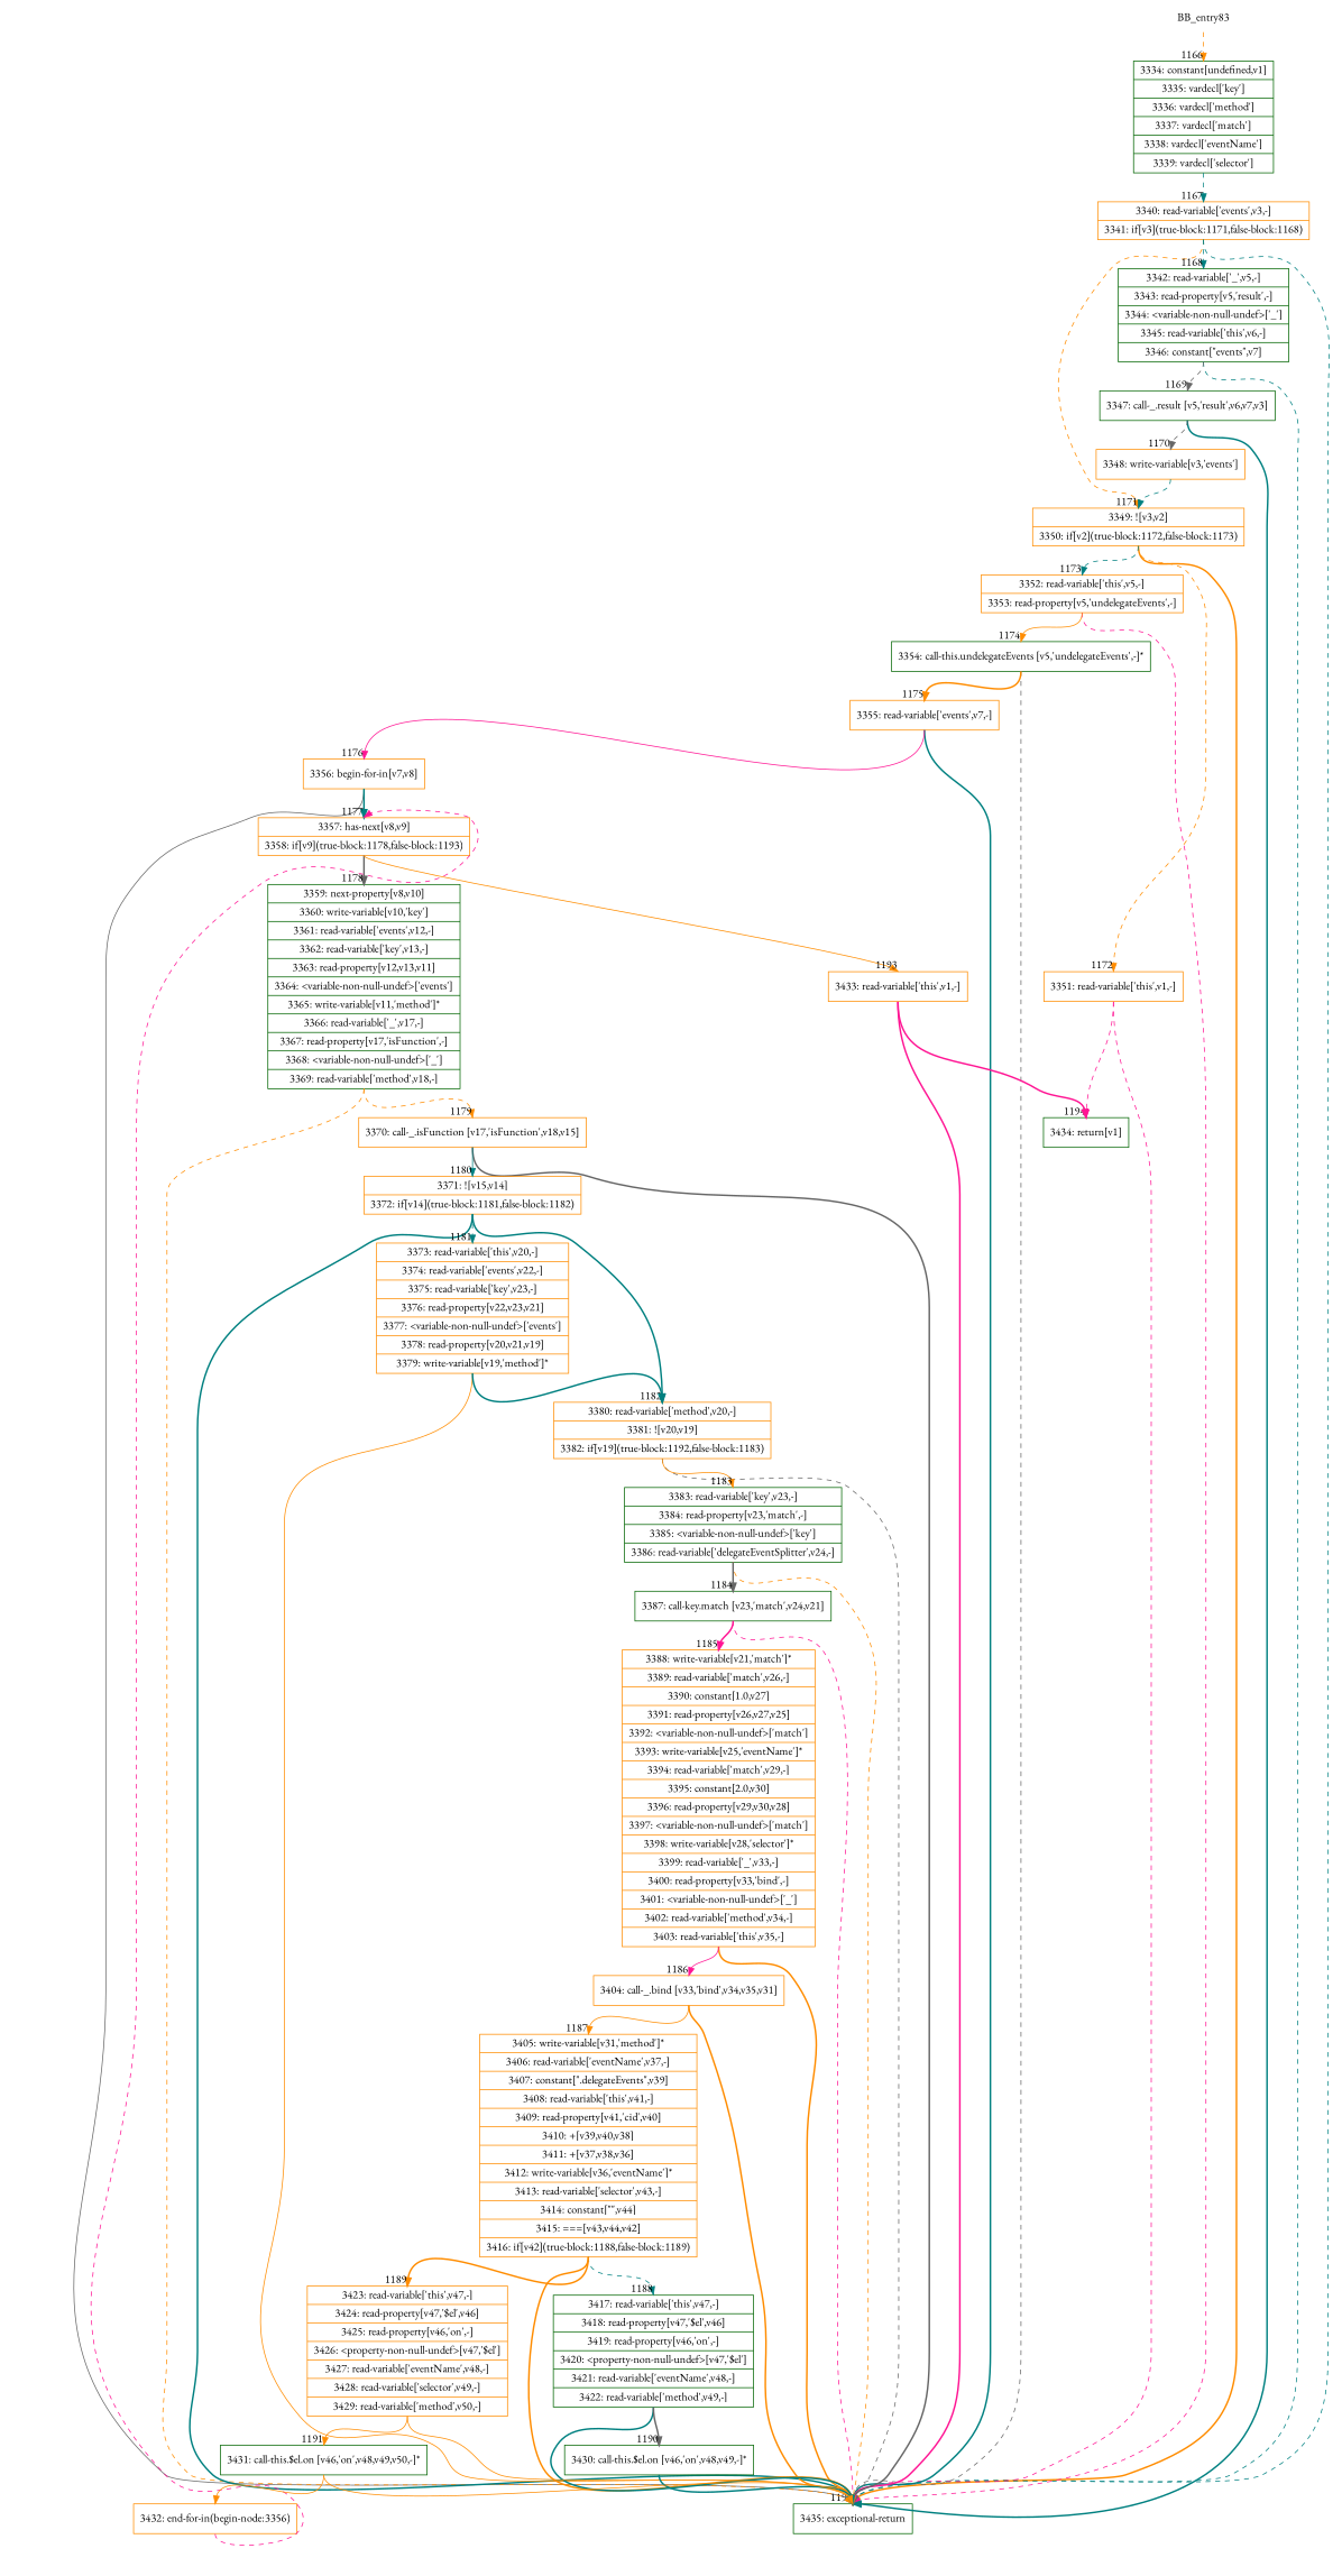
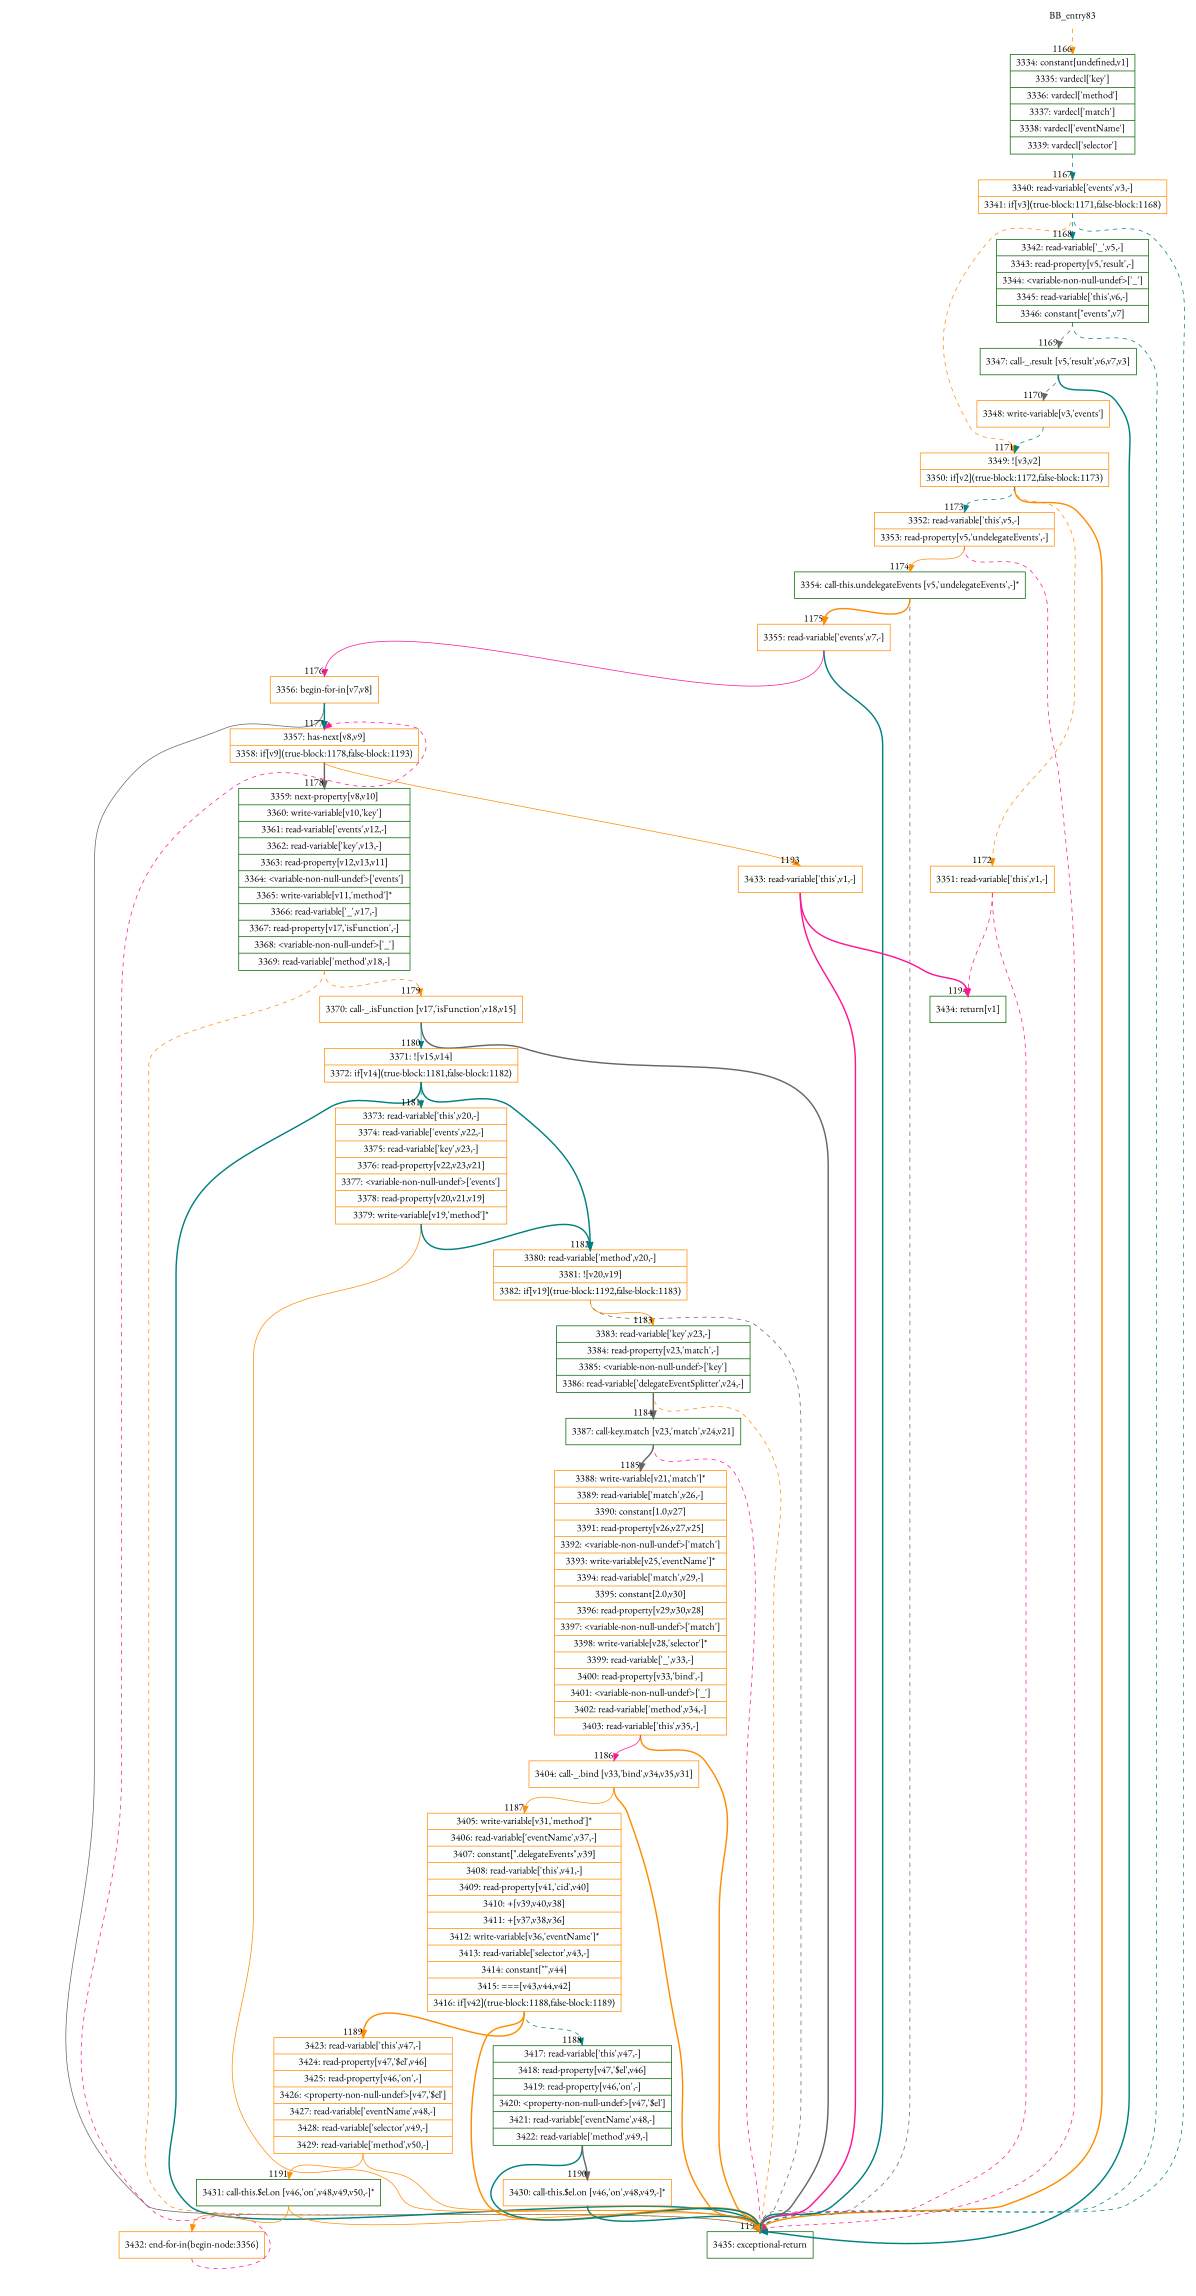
  digraph {
    fontname="EB Garamond"
    rankdir=TD
    node [color=darkorange fontname="EB Garamond" shape=record]
    edge [color=darkorange fontname="EB Garamond" headport=n style=dashed tailport=s]
    n1 [label=BB_entry83 shape=none]
    n2 [color=darkgreen label="{3334: constant[undefined,v1]|3335: vardecl['key']|3336: vardecl['method']|3337: vardecl['match']|3338: vardecl['eventName']|3339: vardecl['selector']}"]
    n3 [label="{3340: read-variable['events',v3,-]|3341: if[v3](true-block:1171,false-block:1168)}"]
    n4 [label="{3349: ![v3,v2]|3350: if[v2](true-block:1172,false-block:1173)}"]
    n5 [color=darkgreen label="{3342: read-variable['_',v5,-]|3343: read-property[v5,'result',-]|3344: \<variable-non-null-undef\>['_']|3345: read-variable['this',v6,-]|3346: constant[\"events\",v7]}"]
    n6 [color=darkgreen label="{3435: exceptional-return}"]
    n7 [label="{3351: read-variable['this',v1,-]}"]
    n8 [label="{3352: read-variable['this',v5,-]|3353: read-property[v5,'undelegateEvents',-]}"]
    n9 [color=darkgreen label="{3347: call-_.result [v5,'result',v6,v7,v3]}"]
    n10 [color=darkgreen label="{3434: return[v1]}"]
    n11 [color=darkgreen label="{3354: call-this.undelegateEvents [v5,'undelegateEvents',-]*}"]
    n12 [label="{3348: write-variable[v3,'events']}"]
    n13 [label="{3355: read-variable['events',v7,-]}"]
    n14 [label="{3356: begin-for-in[v7,v8]}"]
    n15 [label="{3357: has-next[v8,v9]|3358: if[v9](true-block:1178,false-block:1193)}"]
    n16 [color=darkgreen label="{3359: next-property[v8,v10]|3360: write-variable[v10,'key']|3361: read-variable['events',v12,-]|3362: read-variable['key',v13,-]|3363: read-property[v12,v13,v11]|3364: \<variable-non-null-undef\>['events']|3365: write-variable[v11,'method']*|3366: read-variable['_',v17,-]|3367: read-property[v17,'isFunction',-]|3368: \<variable-non-null-undef\>['_']|3369: read-variable['method',v18,-]}"]
    n17 [label="{3433: read-variable['this',v1,-]}"]
    n18 [label="{3370: call-_.isFunction [v17,'isFunction',v18,v15]}"]
    n19 [label="{3371: ![v15,v14]|3372: if[v14](true-block:1181,false-block:1182)}"]
    n20 [label="{3373: read-variable['this',v20,-]|3374: read-variable['events',v22,-]|3375: read-variable['key',v23,-]|3376: read-property[v22,v23,v21]|3377: \<variable-non-null-undef\>['events']|3378: read-property[v20,v21,v19]|3379: write-variable[v19,'method']*}"]
    n21 [label="{3380: read-variable['method',v20,-]|3381: ![v20,v19]|3382: if[v19](true-block:1192,false-block:1183)}"]
    n22 [color=darkgreen label="{3383: read-variable['key',v23,-]|3384: read-property[v23,'match',-]|3385: \<variable-non-null-undef\>['key']|3386: read-variable['delegateEventSplitter',v24,-]}"]
    n23 [label="{3432: end-for-in(begin-node:3356)}"]
    n24 [color=darkgreen label="{3387: call-key.match [v23,'match',v24,v21]}"]
    n25 [label="{3388: write-variable[v21,'match']*|3389: read-variable['match',v26,-]|3390: constant[1.0,v27]|3391: read-property[v26,v27,v25]|3392: \<variable-non-null-undef\>['match']|3393: write-variable[v25,'eventName']*|3394: read-variable['match',v29,-]|3395: constant[2.0,v30]|3396: read-property[v29,v30,v28]|3397: \<variable-non-null-undef\>['match']|3398: write-variable[v28,'selector']*|3399: read-variable['_',v33,-]|3400: read-property[v33,'bind',-]|3401: \<variable-non-null-undef\>['_']|3402: read-variable['method',v34,-]|3403: read-variable['this',v35,-]}"]
    n26 [label="{3404: call-_.bind [v33,'bind',v34,v35,v31]}"]
    n27 [label="{3405: write-variable[v31,'method']*|3406: read-variable['eventName',v37,-]|3407: constant[\".delegateEvents\",v39]|3408: read-variable['this',v41,-]|3409: read-property[v41,'cid',v40]|3410: +[v39,v40,v38]|3411: +[v37,v38,v36]|3412: write-variable[v36,'eventName']*|3413: read-variable['selector',v43,-]|3414: constant[\"\",v44]|3415: ===[v43,v44,v42]|3416: if[v42](true-block:1188,false-block:1189)}"]
    n28 [color=darkgreen label="{3417: read-variable['this',v47,-]|3418: read-property[v47,'$el',v46]|3419: read-property[v46,'on',-]|3420: \<property-non-null-undef\>[v47,'$el']|3421: read-variable['eventName',v48,-]|3422: read-variable['method',v49,-]}"]
    n29 [label="{3423: read-variable['this',v47,-]|3424: read-property[v47,'$el',v46]|3425: read-property[v46,'on',-]|3426: \<property-non-null-undef\>[v47,'$el']|3427: read-variable['eventName',v48,-]|3428: read-variable['selector',v49,-]|3429: read-variable['method',v50,-]}"]
-   n30 [color=darkgreen label="{3430: call-this.$el.on [v46,'on',v48,v49,-]*}"]
+   n30 [label="{3430: call-this.$el.on [v46,'on',v48,v49,-]*}"]
    n31 [color=darkgreen label="{3431: call-this.$el.on [v46,'on',v48,v49,v50,-]*}"]
    n1 -> n2 [headlabel="    1166"]
    n2 -> n3 [color=teal headlabel="      1167"]
    n3 -> n4 [headlabel="      1171"]
    n3 -> n5 [color=teal headlabel="      1168"]
    n3 -> n6 [color=teal headlabel="      1195"]
    n4 -> n6 [style=bold]
    n4 -> n7 [headlabel="      1172"]
    n4 -> n8 [color=teal headlabel="      1173"]
    n5 -> n6 [color=teal]
    n5 -> n9 [color=gray40 headlabel="      1169"]
    n7 -> n6 [color=deeppink]
    n7 -> n10 [color=deeppink headlabel="      1194"]
    n8 -> n6 [color=deeppink]
    n8 -> n11 [headlabel="      1174" style=solid]
    n9 -> n6 [color=teal style=bold]
    n9 -> n12 [color=gray40 headlabel="      1170"]
    n11 -> n6 [color=gray40]
    n11 -> n13 [headlabel="      1175" style=bold]
    n12 -> n4 [color=teal]
    n13 -> n6 [color=teal style=bold]
    n13 -> n14 [color=deeppink headlabel="      1176" style=solid]
    n14 -> n6 [color=gray40 style=solid]
    n14 -> n15 [color=teal headlabel="      1177" style=bold]
    n15 -> n16 [color=gray40 headlabel="      1178" style=bold]
    n15 -> n17 [headlabel="      1193" style=solid]
    n16 -> n6
    n16 -> n18 [headlabel="      1179"]
    n17 -> n6 [color=deeppink style=bold]
    n17 -> n10 [color=deeppink style=bold]
    n18 -> n6 [color=gray40 style=bold]
    n18 -> n19 [color=teal headlabel="      1180" style=solid]
    n19 -> n6 [color=teal style=bold]
    n19 -> n20 [color=teal headlabel="      1181"]
    n19 -> n21 [color=teal headlabel="      1182" style=bold]
    n20 -> n6 [style=solid]
    n20 -> n21 [color=teal style=bold]
    n21 -> n6 [color=gray40]
    n21 -> n22 [headlabel="      1183" style=solid]
    n22 -> n6
    n22 -> n24 [color=gray40 headlabel="      1184" style=bold]
    n23 -> n15 [color=deeppink]
    n24 -> n6 [color=deeppink]
-   n24 -> n25 [color=deeppink headlabel="      1185" style=bold]
+   n24 -> n25 [color=gray40 headlabel="      1185" style=bold]
    n25 -> n6 [style=bold]
    n25 -> n26 [color=deeppink headlabel="      1186" style=solid]
    n26 -> n6 [style=bold]
    n26 -> n27 [headlabel="      1187" style=solid]
    n27 -> n6 [style=bold]
    n27 -> n28 [color=teal headlabel="      1188"]
    n27 -> n29 [headlabel="      1189" style=bold]
    n28 -> n6 [color=teal style=bold]
    n28 -> n30 [color=gray40 headlabel="      1190" style=bold]
    n29 -> n6 [style=solid]
    n29 -> n31 [headlabel="      1191" style=solid]
    n30 -> n6 [color=teal style=bold]
    n31 -> n6 [style=solid]
    n31 -> n23 [style=solid]
  }
